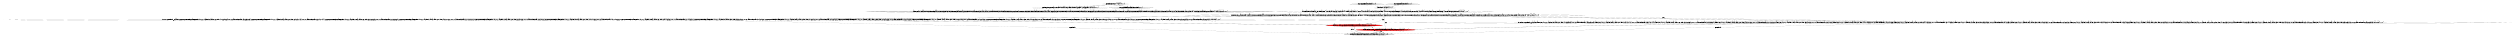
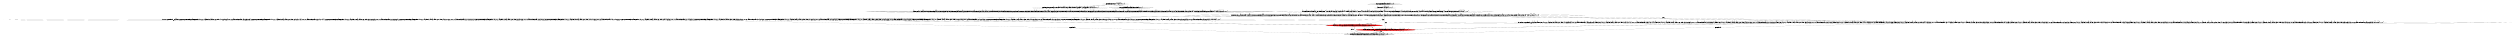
  digraph {
    node [fillcolor=white shape=ellipse style=filled]
    edge [style=bold]
    n1 [fillcolor=lightgray label="makeQueryBuilder().setDataSource(QueryRunnerTestHelper.dataSource).setQuerySegmentSpec(QueryRunnerTestHelper.fullOnIntervalSpec).setDimensions(new DefaultDimensionSpec(\"market\",\"market\"),new ExtractionDimensionSpec(ColumnHolder.TIME_COLUMN_NAME,ColumnHolder.TIME_COLUMN_NAME,new TimeFormatExtractionFn(\"EEEE\",null,null,null,false))).setAggregatorSpecs(QueryRunnerTestHelper.rowsCount,QueryRunnerTestHelper.indexDoubleSum).setPostAggregatorSpecs(Collections.singletonList(QueryRunnerTestHelper.addRowsIndexConstant)).setGranularity(QueryRunnerTestHelper.allGran).setDimFilter(new OrDimFilter(Arrays.asList(new SelectorDimFilter(\"market\",\"spot\",null),new SelectorDimFilter(\"market\",\"upfront\",null)))).setLimitSpec(new DefaultLimitSpec(ImmutableList.of(),1)).build()@@@5@@@['0', '0', '1']"]
    n2 [label="GroupByQuery query = makeQueryBuilder().setDataSource(QueryRunnerTestHelper.dataSource).setQuerySegmentSpec(QueryRunnerTestHelper.fullOnIntervalSpec).setDimensions(new DefaultDimensionSpec(\"market\",\"market\"),new ExtractionDimensionSpec(ColumnHolder.TIME_COLUMN_NAME,\"dayOfWeek\",new CascadeExtractionFn(new ExtractionFn((((edu.fdu.CPPDG.tinypdg.pe.ExpressionInfo@a566cc))).setAggregatorSpecs(QueryRunnerTestHelper.rowsCount,QueryRunnerTestHelper.indexDoubleSum).setPostAggregatorSpecs(Collections.singletonList(QueryRunnerTestHelper.addRowsIndexConstant)).setGranularity(QueryRunnerTestHelper.allGran).setDimFilter(new OrDimFilter(Arrays.asList(new SelectorDimFilter(\"market\",\"spot\",null),new SelectorDimFilter(\"market\",\"upfront\",null)))).build()@@@24@@@['1', '1', '0']"]
    n3 [label="List<Row> expectedResults = Arrays.asList(GroupByQueryRunnerTestHelper.createExpectedRow(\"1970-01-01\",\"dayOfWeek\",null,\"market\",\"spot\",\"index\",14271.368591308594,\"rows\",126L,\"addRowsIndexConstant\",14398.368591308594),GroupByQueryRunnerTestHelper.createExpectedRow(\"1970-01-01\",\"dayOfWeek\",\"Friday\",\"market\",\"spot\",\"index\",13219.574157714844,\"rows\",117L,\"addRowsIndexConstant\",13337.574157714844),GroupByQueryRunnerTestHelper.createExpectedRow(\"1970-01-01\",\"dayOfWeek\",\"Monday\",\"market\",\"spot\",\"index\",13557.738830566406,\"rows\",117L,\"addRowsIndexConstant\",13675.738830566406),GroupByQueryRunnerTestHelper.createExpectedRow(\"1970-01-01\",\"dayOfWeek\",\"Saturday\",\"market\",\"spot\",\"index\",13493.751281738281,\"rows\",117L,\"addRowsIndexConstant\",13611.751281738281),GroupByQueryRunnerTestHelper.createExpectedRow(\"1970-01-01\",\"dayOfWeek\",\"Sunday\",\"market\",\"spot\",\"index\",13585.541015625,\"rows\",117L,\"addRowsIndexConstant\",13703.541015625),GroupByQueryRunnerTestHelper.createExpectedRow(\"1970-01-01\",\"dayOfWeek\",\"Thursday\",\"market\",\"spot\",\"index\",14279.127197265625,\"rows\",126L,\"addRowsIndexConstant\",14406.127197265625),GroupByQueryRunnerTestHelper.createExpectedRow(\"1970-01-01\",\"dayOfWeek\",\"Tuesday\",\"market\",\"spot\",\"index\",13199.471435546875,\"rows\",117L,\"addRowsIndexConstant\",13317.471435546875),GroupByQueryRunnerTestHelper.createExpectedRow(\"1970-01-01\",\"dayOfWeek\",null,\"market\",\"upfront\",\"index\",28985.5751953125,\"rows\",28L,\"addRowsIndexConstant\",29014.5751953125),GroupByQueryRunnerTestHelper.createExpectedRow(\"1970-01-01\",\"dayOfWeek\",\"Friday\",\"market\",\"upfront\",\"index\",27297.8623046875,\"rows\",26L,\"addRowsIndexConstant\",27324.8623046875),GroupByQueryRunnerTestHelper.createExpectedRow(\"1970-01-01\",\"dayOfWeek\",\"Monday\",\"market\",\"upfront\",\"index\",27619.58447265625,\"rows\",26L,\"addRowsIndexConstant\",27646.58447265625),GroupByQueryRunnerTestHelper.createExpectedRow(\"1970-01-01\",\"dayOfWeek\",\"Saturday\",\"market\",\"upfront\",\"index\",27820.83154296875,\"rows\",26L,\"addRowsIndexConstant\",27847.83154296875),GroupByQueryRunnerTestHelper.createExpectedRow(\"1970-01-01\",\"dayOfWeek\",\"Sunday\",\"market\",\"upfront\",\"index\",24791.223876953125,\"rows\",26L,\"addRowsIndexConstant\",24818.223876953125),GroupByQueryRunnerTestHelper.createExpectedRow(\"1970-01-01\",\"dayOfWeek\",\"Thursday\",\"market\",\"upfront\",\"index\",28562.748901367188,\"rows\",28L,\"addRowsIndexConstant\",28591.748901367188),GroupByQueryRunnerTestHelper.createExpectedRow(\"1970-01-01\",\"dayOfWeek\",\"Tuesday\",\"market\",\"upfront\",\"index\",26968.280639648438,\"rows\",26L,\"addRowsIndexConstant\",26995.280639648438))@@@27@@@['1', '0', '0']"]
    n4 [fillcolor=red label="Iterable<Row> results = GroupByQueryRunnerTestHelper.runQuery(factory,runner,query)@@@28@@@['1', '0', '0']"]
    n5 [fillcolor=red label="Iterable<ResultRow> results = GroupByQueryRunnerTestHelper.runQuery(factory,runner,query)@@@28@@@['0', '1', '0']"]
    n6 [label="List<ResultRow> expectedResults = Arrays.asList(makeRow(query,\"1970-01-01\",\"dayOfWeek\",null,\"market\",\"spot\",\"index\",14271.368591308594,\"rows\",126L,\"addRowsIndexConstant\",14398.368591308594),makeRow(query,\"1970-01-01\",\"dayOfWeek\",\"Friday\",\"market\",\"spot\",\"index\",13219.574157714844,\"rows\",117L,\"addRowsIndexConstant\",13337.574157714844),makeRow(query,\"1970-01-01\",\"dayOfWeek\",\"Monday\",\"market\",\"spot\",\"index\",13557.738830566406,\"rows\",117L,\"addRowsIndexConstant\",13675.738830566406),makeRow(query,\"1970-01-01\",\"dayOfWeek\",\"Saturday\",\"market\",\"spot\",\"index\",13493.751281738281,\"rows\",117L,\"addRowsIndexConstant\",13611.751281738281),makeRow(query,\"1970-01-01\",\"dayOfWeek\",\"Sunday\",\"market\",\"spot\",\"index\",13585.541015625,\"rows\",117L,\"addRowsIndexConstant\",13703.541015625),makeRow(query,\"1970-01-01\",\"dayOfWeek\",\"Thursday\",\"market\",\"spot\",\"index\",14279.127197265625,\"rows\",126L,\"addRowsIndexConstant\",14406.127197265625),makeRow(query,\"1970-01-01\",\"dayOfWeek\",\"Tuesday\",\"market\",\"spot\",\"index\",13199.471435546875,\"rows\",117L,\"addRowsIndexConstant\",13317.471435546875),makeRow(query,\"1970-01-01\",\"dayOfWeek\",null,\"market\",\"upfront\",\"index\",28985.5751953125,\"rows\",28L,\"addRowsIndexConstant\",29014.5751953125),makeRow(query,\"1970-01-01\",\"dayOfWeek\",\"Friday\",\"market\",\"upfront\",\"index\",27297.8623046875,\"rows\",26L,\"addRowsIndexConstant\",27324.8623046875),makeRow(query,\"1970-01-01\",\"dayOfWeek\",\"Monday\",\"market\",\"upfront\",\"index\",27619.58447265625,\"rows\",26L,\"addRowsIndexConstant\",27646.58447265625),makeRow(query,\"1970-01-01\",\"dayOfWeek\",\"Saturday\",\"market\",\"upfront\",\"index\",27820.83154296875,\"rows\",26L,\"addRowsIndexConstant\",27847.83154296875),makeRow(query,\"1970-01-01\",\"dayOfWeek\",\"Sunday\",\"market\",\"upfront\",\"index\",24791.223876953125,\"rows\",26L,\"addRowsIndexConstant\",24818.223876953125),makeRow(query,\"1970-01-01\",\"dayOfWeek\",\"Thursday\",\"market\",\"upfront\",\"index\",28562.748901367188,\"rows\",28L,\"addRowsIndexConstant\",28591.748901367188),makeRow(query,\"1970-01-01\",\"dayOfWeek\",\"Tuesday\",\"market\",\"upfront\",\"index\",26968.280639648438,\"rows\",26L,\"addRowsIndexConstant\",26995.280639648438))@@@27@@@['0', '1', '0']"]
    n7 [fillcolor=lightgray label="TestHelper.assertExpectedObjects(expectedResults,results,\"time-extraction\")@@@29@@@['1', '1', '0']"]
    n8 [label="final DimExtractionFn nullWednesdays = new DimExtractionFn(){@Override public String apply(String dimValue){if (\"Wednesday\".equals(dimValue)) {return null}{return dimValue}}@Override public byte(( getCacheKey(){throw new UnsupportedOperationException()}@Override public boolean preservesOrdering(){return false}@Override public ExtractionType getExtractionType(){return ExtractionType.MANY_TO_ONE}}@@@4@@@['1', '1', '0']"]
    n9 [fillcolor=lightgray label="testGroupByTimeExtractionWithNulls['1', '0', '0']" shape=diamond]
    n10 [label="cannotVectorize()@@@3@@@['1', '1', '0']"]
    n11 [label="expectedException.expectMessage(\"'__time' cannot be used as an output name for dimensions, aggregators, or post-aggregators.\")@@@4@@@['0', '0', '1']"]
-   n12 [fillcolor=lightgray label="testGroupByTimeExtractionWithNulls['0', '1', '0']" shape=diamond]
    n13 [label="expectedException.expect()@@@3@@@['0', '0', '1']"]
    n14 [fillcolor=lightgray label="testGroupByTimeExtractionNamedUnderUnderTime['0', '0', '1']" shape=diamond]
    n2 -> n3
    n2 -> n4 [label=query style=solid]
    n2 -> n5 [label=query style=solid]
    n2 -> n6
    n2 -> n6 [label=query style=solid]
    n3 -> n4
    n3 -> n7 [label=expectedResults style=solid]
    n4 -> n5 [label=0 style=dashed]
    n4 -> n7 [label=results style=solid]
    n4 -> n7
    n5 -> n7
    n5 -> n7 [label=results style=solid]
    n6 -> n5
    n6 -> n7 [label=expectedResults style=solid]
    n8 -> n2
    n9 -> n10 [style=solid]
    n10 -> n8
    n11 -> n1
-   n12 -> n10
    n13 -> n11
    n13 -> n14
  }
